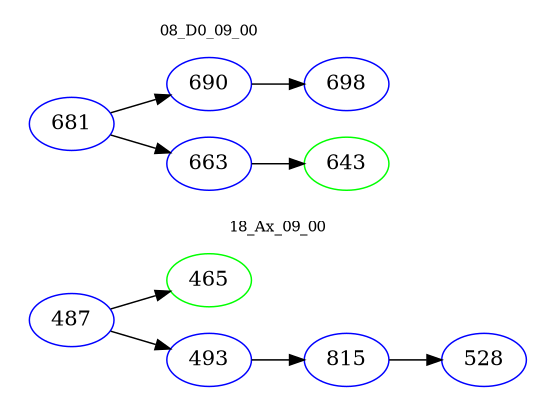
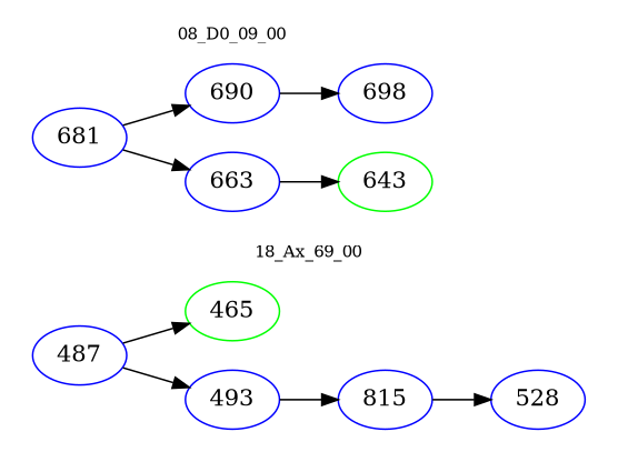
  digraph {
    rankdir=LR
    node [color=blue]
    edge [color=black]
    n1 [label=493]
    n2 [label=815]
    n3 [label=487]
    n4 [label=528]
    n5 [color=green label=465]
    n6 [label=681]
    n7 [label=663]
    n8 [label=690]
    n9 [color=green label=643]
    n10 [label=698]
    subgraph cluster_1 {
      color=white
      fontsize=10
-     label="18_Ax_09_00"
+     label="18_Ax_69_00"
      n1
      n2
      n3
      n4
      n5
    }
    subgraph cluster_2 {
      color=white
      fontsize=10
      label="08_D0_09_00"
      n6
      n7
      n8
      n9
      n10
    }
    n1 -> n2
    n2 -> n4
    n3 -> n1
    n3 -> n5
    n6 -> n7
    n6 -> n8
    n7 -> n9
    n8 -> n10
  }
